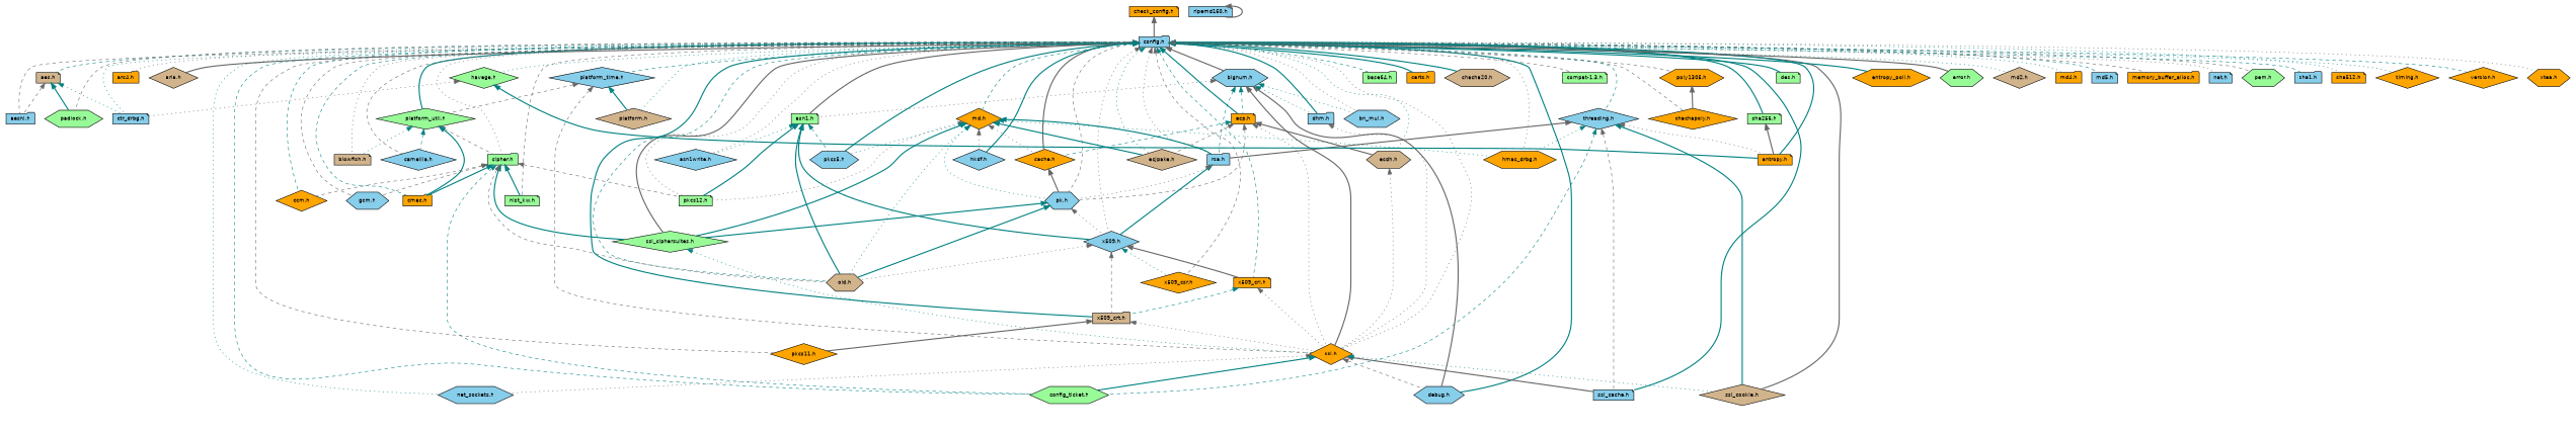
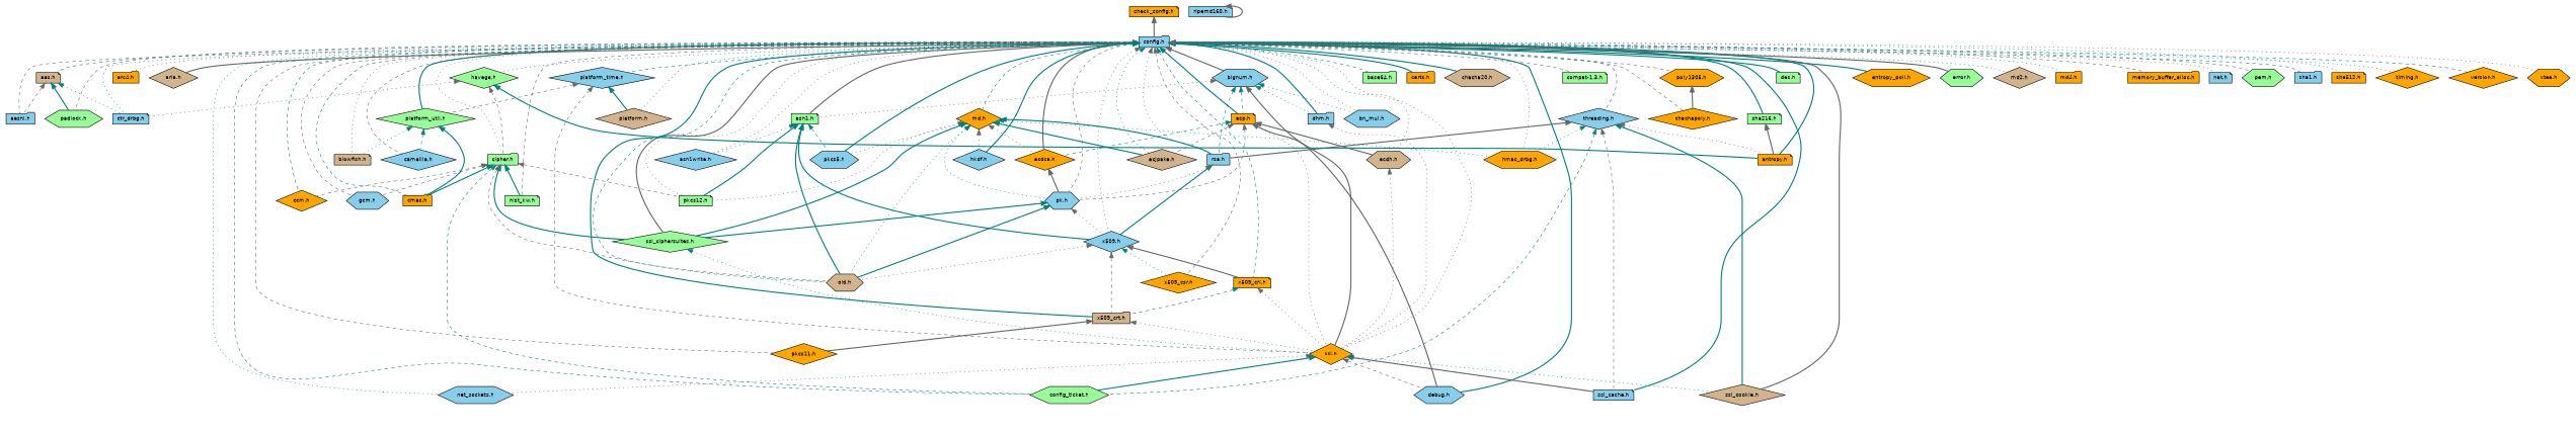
  digraph {
    node [color=black fillcolor=orange fontname=Helvetica fontsize=10 shape=diamond style=filled]
    edge [color=teal dir=back fontname=Helvetica fontsize=10 labelfontname=Helvetica labelfontsize=10 style=bold]
    n1 [fontcolor=black height=0.2 label="check_config.h" shape=note width=0.4]
    n2 [fillcolor=skyblue height=0.2 label="config.h" shape=folder width=0.4]
    n3 [fillcolor=tan height=0.2 label="aes.h" shape=note width=0.4]
    n4 [fillcolor=skyblue height=0.2 label="aesni.h" shape=folder width=0.4]
    n5 [fillcolor=skyblue height=0.2 label="ctr_drbg.h" shape=note width=0.4]
    n6 [fillcolor=palegreen height=0.2 label="padlock.h" shape=hexagon width=0.4]
    n7 [height=0.2 label="arc4.h" shape=folder width=0.4]
    n8 [fillcolor=tan height=0.2 label="aria.h" width=0.4]
    n9 [fillcolor=palegreen height=0.2 label="platform_util.h" width=0.4]
    n10 [fillcolor=tan height=0.2 label="blowfish.h" shape=note width=0.4]
    n11 [fillcolor=skyblue height=0.2 label="camellia.h" width=0.4]
    n12 [fillcolor=palegreen height=0.2 label="cipher.h" shape=folder width=0.4]
    n13 [height=0.2 label="ccm.h" width=0.4]
    n14 [height=0.2 label="cmac.h" shape=folder width=0.4]
    n15 [fillcolor=palegreen height=0.2 label="ssl_ciphersuites.h" width=0.4]
    n16 [height=0.2 label="ssl.h" width=0.4]
    n17 [fillcolor=skyblue height=0.2 label="debug.h" shape=hexagon width=0.4]
    n18 [fillcolor=skyblue height=0.2 label="net_sockets.h" shape=hexagon width=0.4]
    n19 [fillcolor=skyblue height=0.2 label="ssl_cache.h" shape=note width=0.4]
    n20 [fillcolor=tan height=0.2 label="ssl_cookie.h" width=0.4]
    n21 [fillcolor=palegreen height=0.2 label="config_ticket.h" shape=hexagon width=0.4]
    n22 [fillcolor=skyblue height=0.2 label="gcm.h" shape=hexagon width=0.4]
    n23 [fillcolor=palegreen height=0.2 label="nist_kw.h" shape=note width=0.4]
    n24 [fillcolor=tan height=0.2 label="oid.h" shape=hexagon width=0.4]
    n25 [fillcolor=palegreen height=0.2 label="pkcs12.h" shape=note width=0.4]
    n26 [fillcolor=skyblue height=0.2 label="platform_time.h" width=0.4]
    n27 [fillcolor=tan height=0.2 label="platform.h" width=0.4]
    n28 [fillcolor=palegreen height=0.2 label="asn1.h" shape=note width=0.4]
    n29 [fillcolor=skyblue height=0.2 label="asn1write.h" width=0.4]
    n30 [fillcolor=skyblue height=0.2 label="x509.h" width=0.4]
    n31 [fillcolor=tan height=0.2 label="x509_crt.h" shape=folder width=0.4]
    n32 [height=0.2 label="pkcs11.h" width=0.4]
    n33 [height=0.2 label="x509_crl.h" shape=note width=0.4]
    n34 [height=0.2 label="x509_csr.h" width=0.4]
    n35 [fillcolor=skyblue height=0.2 label="pkcs5.h" shape=hexagon width=0.4]
    n36 [fillcolor=skyblue height=0.2 label="bignum.h" shape=hexagon width=0.4]
    n37 [fillcolor=skyblue height=0.2 label="bn_mul.h" shape=hexagon width=0.4]
    n38 [height=0.2 label="ecp.h" shape=note width=0.4]
    n39 [fillcolor=skyblue height=0.2 label="pk.h" shape=hexagon width=0.4]
-   n40 [height=0.2 label="cache.h" width=0.4]
+   n40 [height=0.2 label="ecdsa.h" width=0.4]
    n41 [fillcolor=tan height=0.2 label="ecdh.h" shape=hexagon width=0.4]
    n42 [fillcolor=tan height=0.2 label="ecjpake.h" width=0.4]
    n43 [fillcolor=skyblue height=0.2 label="rsa.h" shape=folder width=0.4]
    n44 [fillcolor=skyblue height=0.2 label="dhm.h" shape=folder width=0.4]
    n45 [fillcolor=palegreen height=0.2 label="base64.h" shape=folder width=0.4]
    n46 [height=0.2 label="certs.h" shape=folder width=0.4]
    n47 [fillcolor=tan height=0.2 label="chacha20.h" shape=hexagon width=0.4]
    n48 [height=0.2 label="chachapoly.h" width=0.4]
    n49 [height=0.2 label="poly1305.h" shape=hexagon width=0.4]
    n50 [fillcolor=palegreen height=0.2 label="compat-1.3.h" shape=note width=0.4]
    n51 [fillcolor=skyblue height=0.2 label="threading.h" width=0.4]
    n52 [height=0.2 label="entropy.h" shape=note width=0.4]
    n53 [height=0.2 label="hmac_drbg.h" shape=hexagon width=0.4]
    n54 [height=0.2 label="md.h" width=0.4]
    n55 [fillcolor=skyblue height=0.2 label="hkdf.h" width=0.4]
    n56 [fillcolor=palegreen height=0.2 label="des.h" shape=note width=0.4]
-   n57 [fillcolor=palegreen height=0.2 label="sha256.h" shape=note width=0.4]
+   n57 [fillcolor=palegreen height=0.2 label="sha216.h" shape=note width=0.4]
    n58 [fillcolor=palegreen height=0.2 label="havege.h" width=0.4]
    n59 [height=0.2 label="entropy_poll.h" shape=hexagon width=0.4]
    n60 [fillcolor=palegreen height=0.2 label="error.h" shape=hexagon width=0.4]
    n61 [fillcolor=tan height=0.2 label="md2.h" width=0.4]
    n62 [height=0.2 label="md4.h" shape=folder width=0.4]
-   n63 [fillcolor=skyblue height=0.2 label="md5.h" shape=note width=0.4]
    n64 [height=0.2 label="memory_buffer_alloc.h" shape=folder width=0.4]
    n65 [fillcolor=skyblue height=0.2 label="net.h" shape=note width=0.4]
    n66 [fillcolor=palegreen height=0.2 label="pem.h" shape=hexagon width=0.4]
    n67 [fillcolor=skyblue height=0.2 label="sha1.h" shape=folder width=0.4]
    n68 [height=0.2 label="sha512.h" shape=note width=0.4]
    n69 [height=0.2 label="timing.h" width=0.4]
    n70 [height=0.2 label="version.h" width=0.4]
    n71 [height=0.2 label="xtea.h" shape=hexagon width=0.4]
    n72 [fillcolor=skyblue height=0.2 label="ripemd160.h" shape=note width=0.4]
    n1 -> n2 [color=gray40]
    n2 -> n3 [style=dashed]
    n2 -> n4 [color=gray40 style=dashed]
    n2 -> n5 [style=dotted]
    n2 -> n6 [color=gray40 style=dashed]
    n2 -> n7 [color=gray40 style=dotted]
    n2 -> n8 [color=gray40]
    n2 -> n9
    n2 -> n10 [color=gray40 style=dotted]
    n2 -> n11 [color=gray40 style=dashed]
    n2 -> n12 [color=gray40 style=dotted]
    n2 -> n13 [style=dashed]
    n2 -> n14 [style=dashed]
    n2 -> n15 [color=gray40]
    n2 -> n16 [color=gray40 style=dotted]
    n2 -> n17
    n2 -> n18 [style=dotted]
    n2 -> n19
    n2 -> n20 [color=gray40]
    n2 -> n21 [style=dashed]
    n2 -> n22 [color=gray40 style=dashed]
    n2 -> n23 [color=gray40 style=dashed]
    n2 -> n24 [style=dashed]
    n2 -> n25 [color=gray40 style=dotted]
    n2 -> n26 [style=dashed]
    n2 -> n27 [style=dotted]
    n2 -> n28 [color=gray40]
    n2 -> n29 [color=gray40 style=dotted]
    n2 -> n30 [color=gray40 style=dotted]
    n2 -> n31
    n2 -> n32 [color=gray40 style=dashed]
    n2 -> n33 [style=dashed]
    n2 -> n34 [color=gray40 style=dashed]
    n2 -> n35
    n2 -> n36 [color=gray40]
    n2 -> n37 [color=gray40 style=dotted]
    n2 -> n38
    n2 -> n39 [color=gray40 style=dashed]
    n2 -> n40 [color=gray40]
    n2 -> n41 [style=dotted]
    n2 -> n42 [style=dotted]
    n2 -> n43 [color=gray40 style=dotted]
    n2 -> n44
    n2 -> n45 [style=dashed]
    n2 -> n46
    n2 -> n47
    n2 -> n48 [color=gray40 style=dashed]
    n2 -> n49 [color=gray40 style=dashed]
    n2 -> n50 [color=gray40 style=dashed]
    n2 -> n51 [style=dashed]
    n2 -> n52
    n2 -> n53 [color=gray40 style=dotted]
    n2 -> n54 [style=dashed]
    n2 -> n55
    n2 -> n56
    n2 -> n57
    n2 -> n58 [style=dotted]
    n2 -> n59
    n2 -> n60 [color=gray40]
    n2 -> n61 [style=dotted]
    n2 -> n62 [style=dotted]
-   n2 -> n63 [style=dashed]
    n2 -> n64 [color=gray40 style=dashed]
    n2 -> n65 [color=gray40 style=dotted]
    n2 -> n66 [color=gray40 style=dashed]
    n2 -> n67 [style=dashed]
    n2 -> n68 [style=dotted]
    n2 -> n69 [style=dotted]
    n2 -> n70 [style=dashed]
    n2 -> n71 [color=gray40 style=dotted]
    n3 -> n4 [color=gray40 style=dashed]
    n3 -> n5 [style=dotted]
    n3 -> n6
    n9 -> n10 [style=dotted]
    n9 -> n11 [style=dashed]
-   n9 -> n12 [color=gray40 style=dashed]
+   n58 -> n12 [color=gray40 style=dashed]
    n9 -> n14
    n12 -> n13 [color=gray40 style=dashed]
    n12 -> n14
    n12 -> n15
    n12 -> n21 [style=dashed]
    n12 -> n22 [color=gray40 style=dashed]
    n12 -> n23
    n12 -> n24 [color=gray40 style=dashed]
    n12 -> n25 [color=gray40 style=dashed]
    n15 -> n16 [style=dotted]
    n16 -> n17 [color=gray40 style=dashed]
    n16 -> n18 [color=gray40 style=dotted]
    n16 -> n19 [color=gray40]
    n16 -> n20 [style=dotted]
    n16 -> n21
    n26 -> n9 [color=gray40 style=dashed]
    n26 -> n16 [color=gray40 style=dashed]
    n26 -> n27
    n28 -> n24
    n28 -> n25
    n28 -> n29 [style=dotted]
    n28 -> n30
    n28 -> n35 [style=dashed]
    n30 -> n24 [color=gray40 style=dotted]
    n30 -> n31 [color=gray40 style=dashed]
    n30 -> n33 [color=gray40]
    n30 -> n34 [style=dotted]
    n31 -> n16 [color=gray40 style=dotted]
    n31 -> n32 [color=gray40]
    n33 -> n16 [color=gray40 style=dotted]
    n33 -> n31 [style=dashed]
    n36 -> n16 [color=gray40]
    n36 -> n28 [color=gray40 style=dotted]
    n36 -> n37 [style=dotted]
    n36 -> n38 [style=dashed]
    n36 -> n43 [style=dashed]
    n36 -> n44 [style=dotted]
    n38 -> n16 [color=gray40 style=dotted]
-   n36 -> n17 [color=gray40]
+   n38 -> n17 [color=gray40]
    n38 -> n39 [color=gray40 style=dashed]
    n38 -> n40 [style=dashed]
    n38 -> n41 [color=gray40]
    n38 -> n42 [color=gray40 style=dashed]
    n39 -> n15
    n39 -> n24
    n39 -> n30 [color=gray40 style=dotted]
    n40 -> n39 [color=gray40]
    n41 -> n16 [color=gray40 style=dotted]
    n43 -> n30
    n43 -> n39 [color=gray40 style=dotted]
    n44 -> n16 [color=gray40 style=dotted]
    n49 -> n48 [color=gray40]
    n51 -> n19 [color=gray40 style=dashed]
    n51 -> n20
    n51 -> n21 [style=dashed]
    n51 -> n43 [color=gray40]
    n51 -> n52 [color=gray40 style=dotted]
    n51 -> n53 [style=dotted]
    n54 -> n15
    n54 -> n24 [style=dotted]
    n54 -> n25 [color=gray40 style=dotted]
    n54 -> n35 [style=dotted]
    n54 -> n39 [style=dotted]
    n54 -> n40 [color=gray40 style=dotted]
    n54 -> n42
    n54 -> n43
    n54 -> n53 [style=dotted]
    n54 -> n55 [color=gray40 style=dotted]
    n57 -> n52 [color=gray40]
    n58 -> n5 [color=gray40 style=dotted]
    n58 -> n52
    n72 -> n72 [color=gray40]
  }
